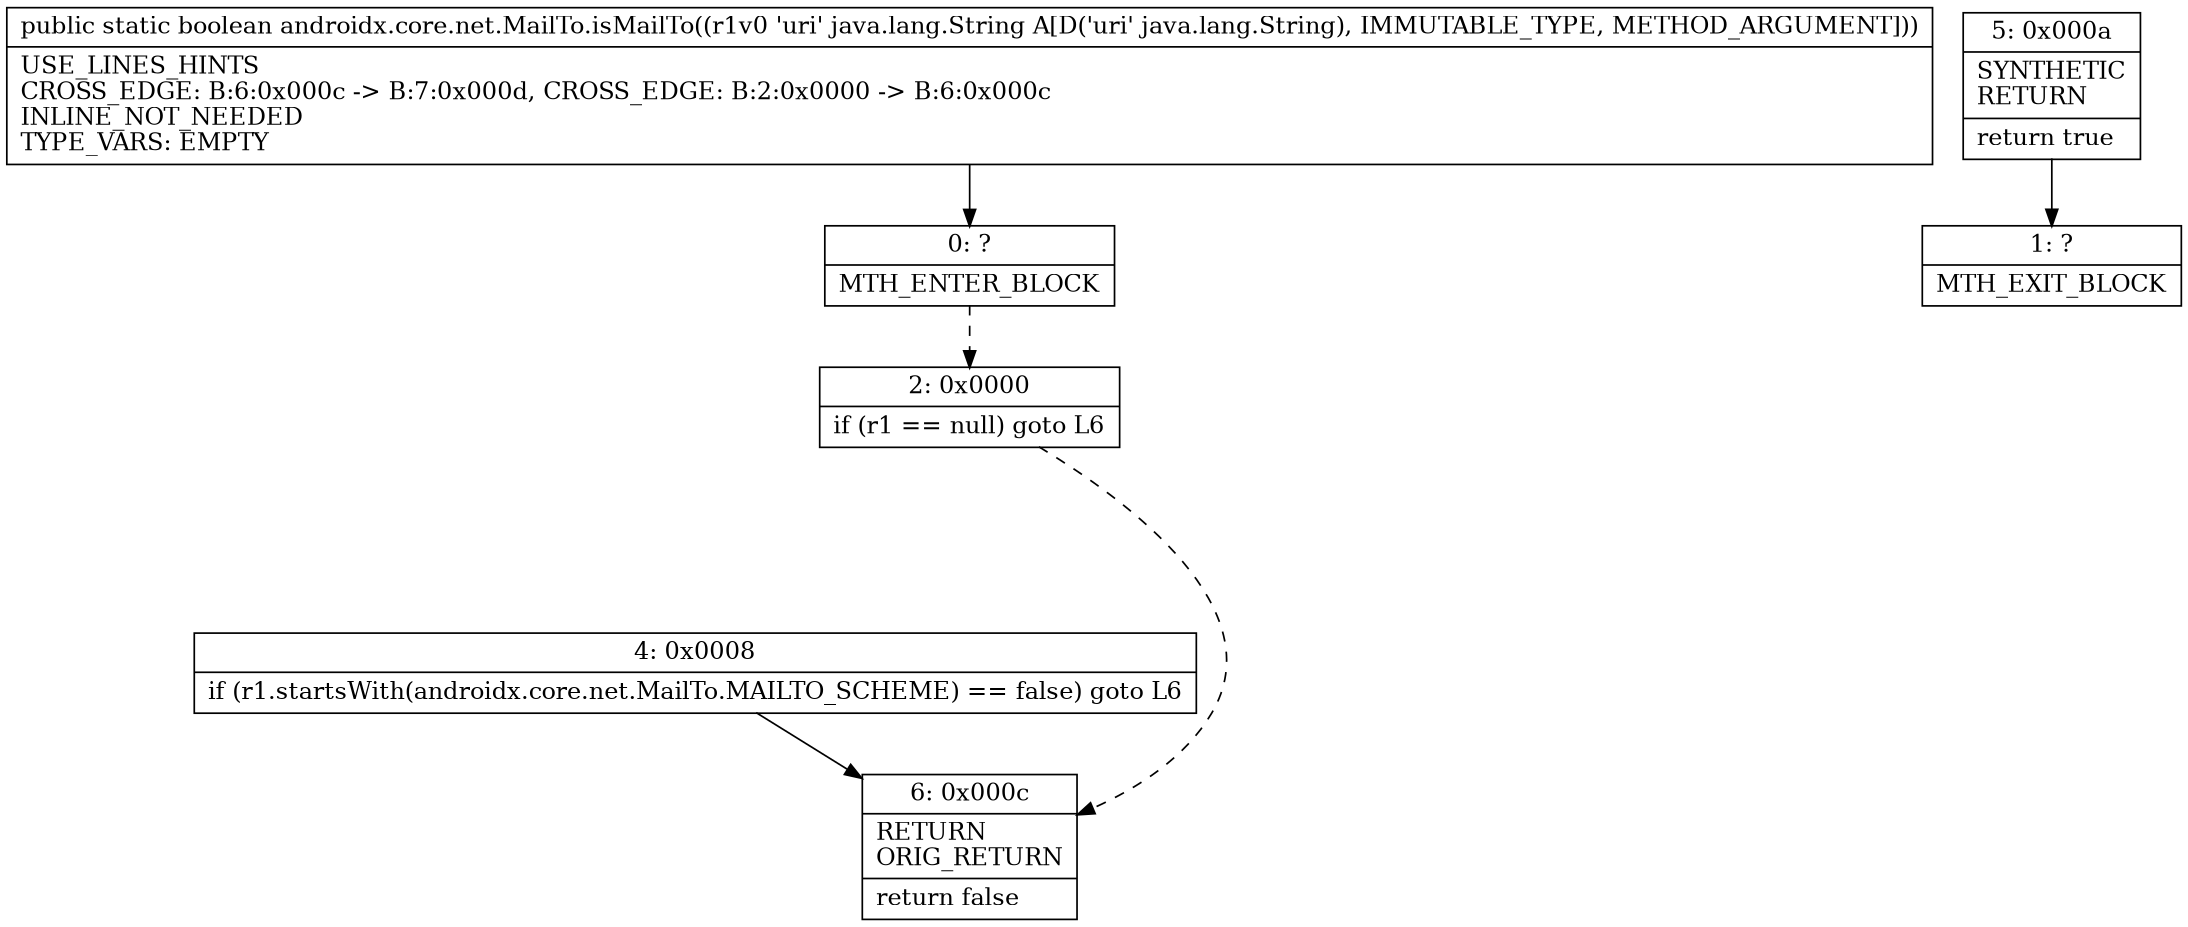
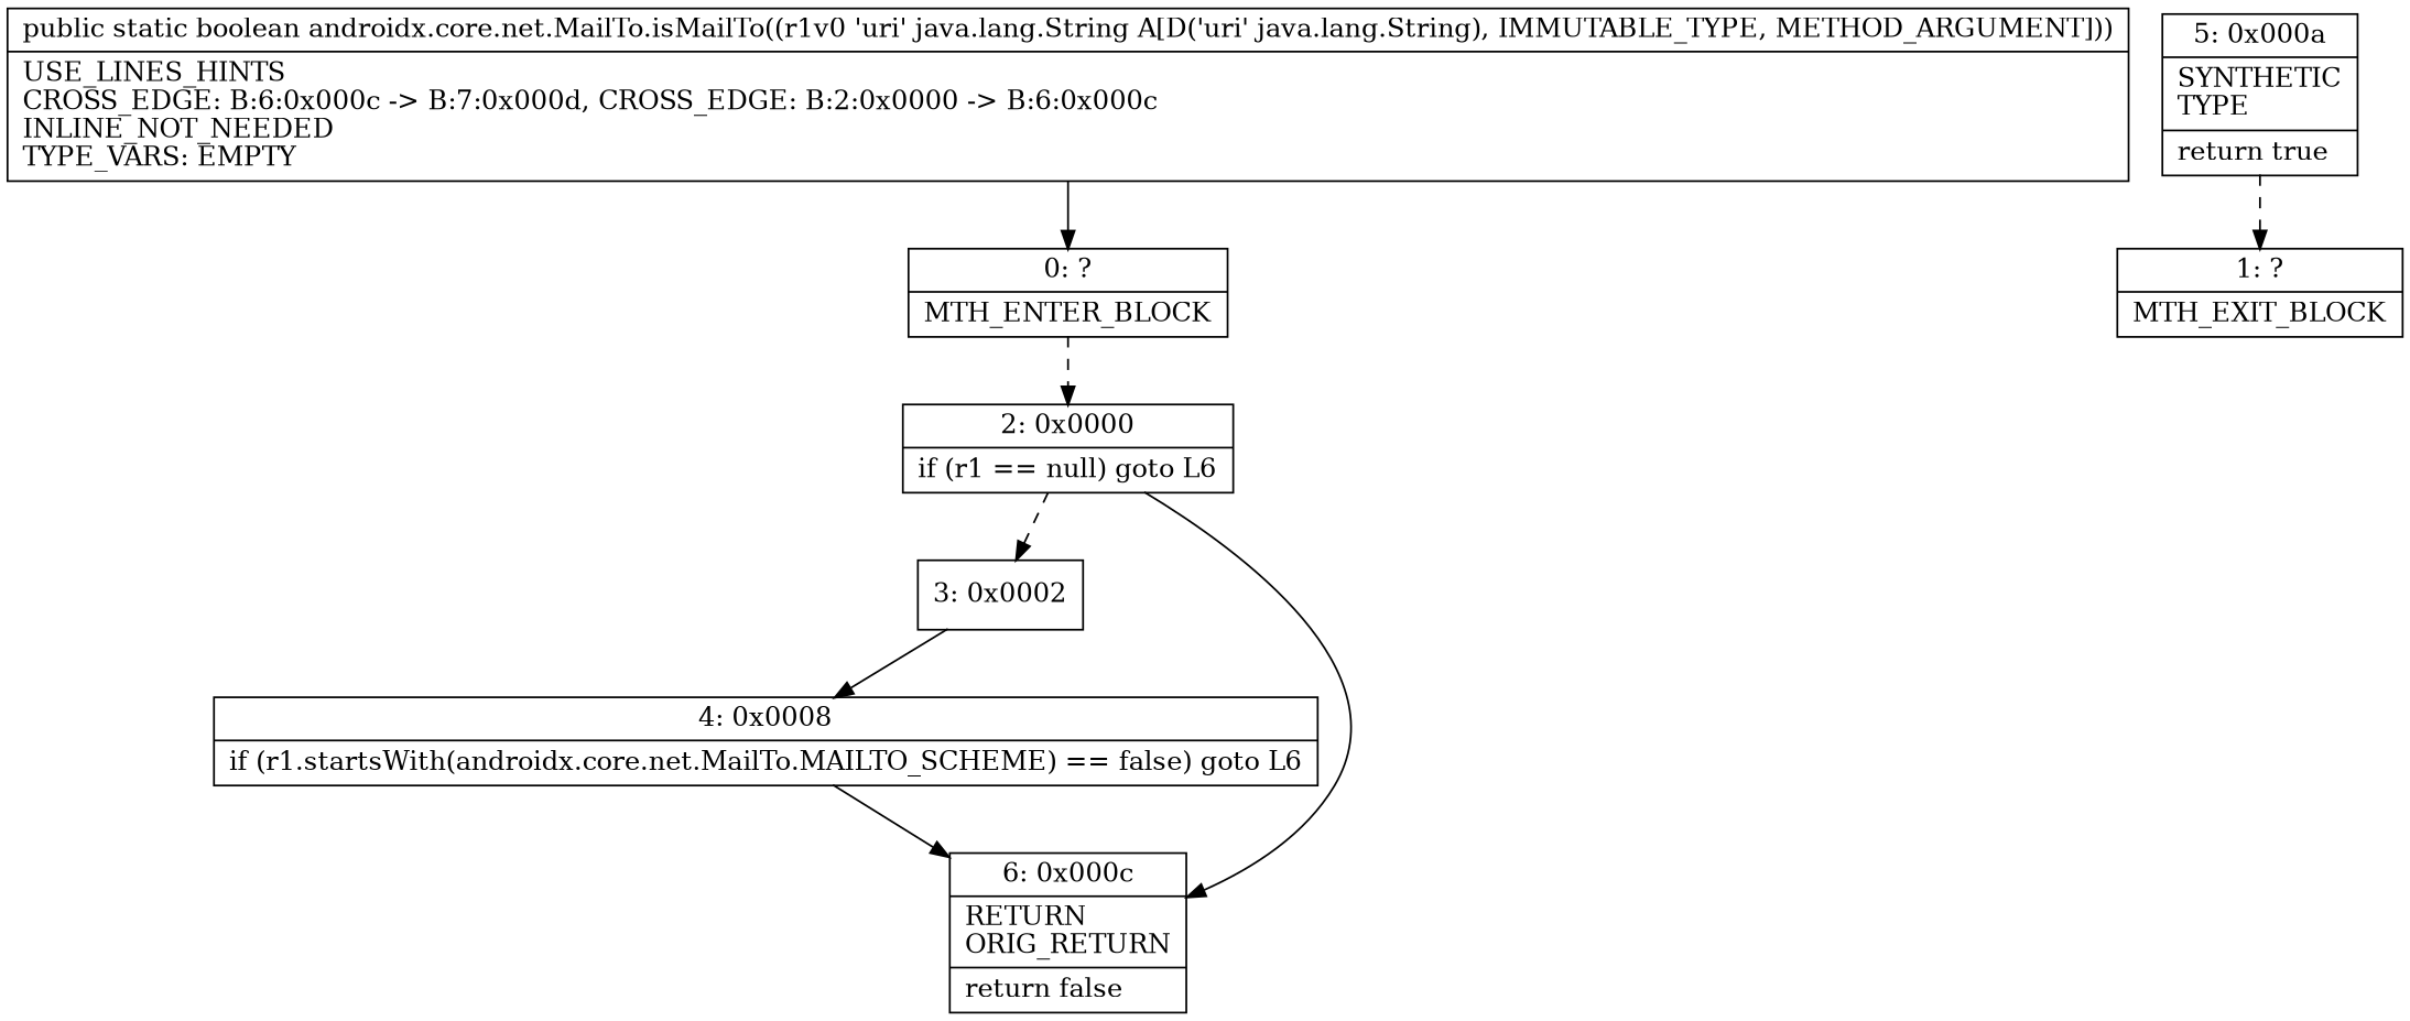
  digraph {
    node [shape=record]
    n1 [label="{0\:\ ?|MTH_ENTER_BLOCK\l}"]
    n2 [label="{2\:\ 0x0000|if (r1 == null) goto L6\l}"]
+   n3 [label="{3\:\ 0x0002}"]
    n4 [label="{6\:\ 0x000c|RETURN\lORIG_RETURN\l|return false\l}"]
    n5 [label="{4\:\ 0x0008|if (r1.startsWith(androidx.core.net.MailTo.MAILTO_SCHEME) == false) goto L6\l}"]
-   n6 [label="{5\:\ 0x000a|SYNTHETIC\lRETURN\l|return true\l}"]
+   n6 [label="{5\:\ 0x000a|SYNTHETIC\lTYPE\l|return true\l}"]
    n7 [label="{1\:\ ?|MTH_EXIT_BLOCK\l}"]
    n8 [label="{public static boolean androidx.core.net.MailTo.isMailTo((r1v0 'uri' java.lang.String A[D('uri' java.lang.String), IMMUTABLE_TYPE, METHOD_ARGUMENT]))  | USE_LINES_HINTS\lCROSS_EDGE: B:6:0x000c \-\> B:7:0x000d, CROSS_EDGE: B:2:0x0000 \-\> B:6:0x000c\lINLINE_NOT_NEEDED\lTYPE_VARS: EMPTY\l}"]
    n1 -> n2 [style=dashed]
-   n2 -> n4 [style=dashed]
+   n2 -> n3 [style=dashed]
+   n2 -> n4
+   n3 -> n5
    n5 -> n4
-   n6 -> n7
+   n6 -> n7 [style=dashed]
    n8 -> n1
  }
